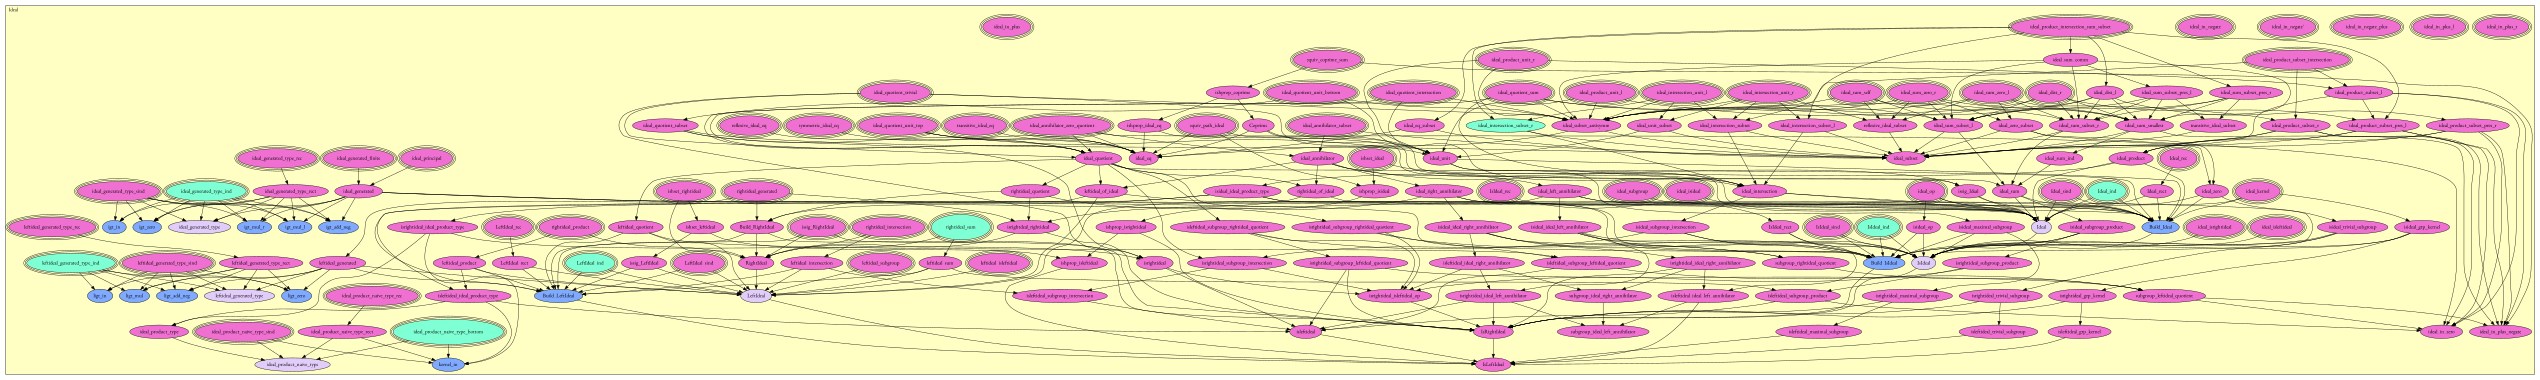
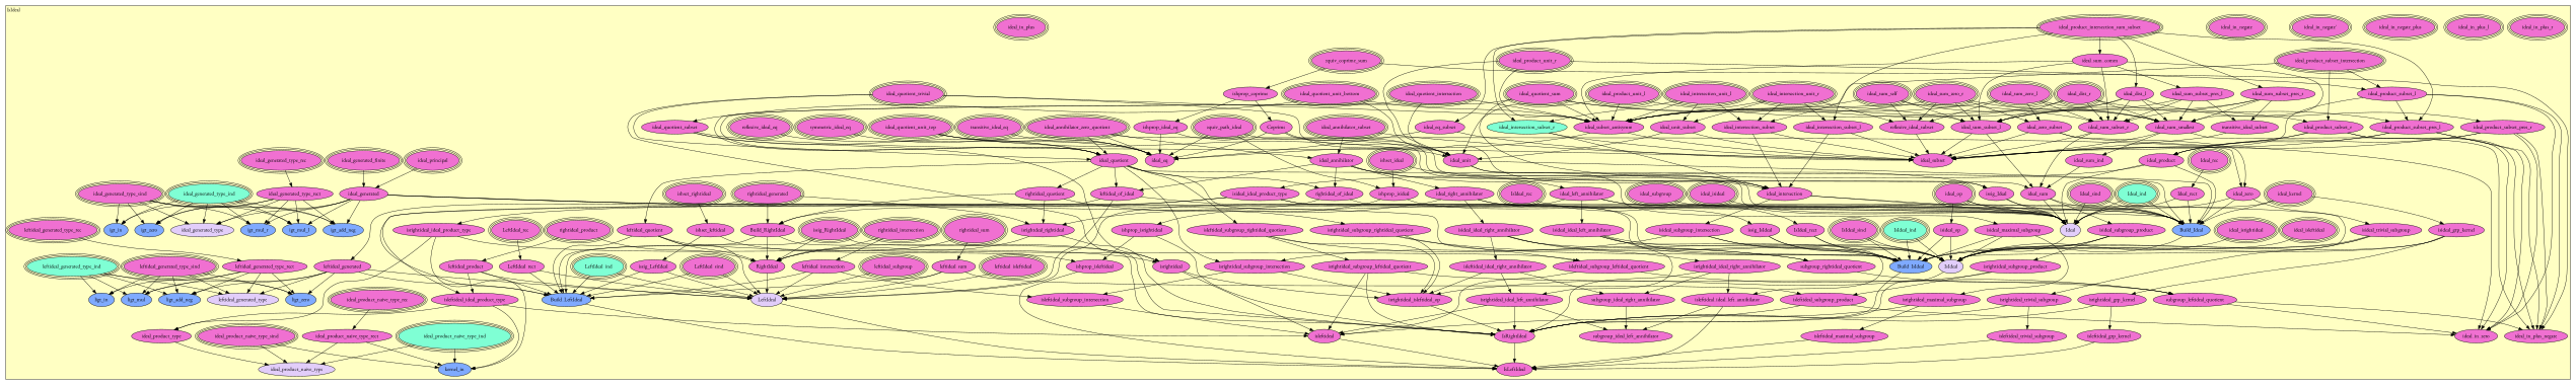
  digraph {
    fontname="EB Garamond"
    node [fillcolor="#F070D1" fontname="EB Garamond" style=filled]
    edge [fontname="EB Garamond"]
    n1 [label=isideal_trivial_subgroup]
    n2 [label=isrightideal_trivial_subgroup]
    n3 [label=ideal_annihilator_zero_quotient peripheries=3]
    n4 [label=isleftideal_trivial_subgroup]
    n5 [label=ideal_annihilator_subset peripheries=3]
    n6 [label=ideal_quotient_intersection peripheries=3]
    n7 [label=ideal_in_plus_r peripheries=3]
    n8 [label=ideal_quotient_sum peripheries=3]
    n9 [label=ideal_in_plus_l peripheries=3]
    n10 [label=ideal_quotient_unit_top peripheries=3]
    n11 [label=ideal_in_negate_plus peripheries=3]
    n12 [label=ideal_quotient_unit_bottom peripheries=3]
    n13 [label=ideal_in_plus_negate]
    n14 [label=ideal_quotient_trivial peripheries=3]
    n15 [label="ideal_in_negate'" peripheries=3]
    n16 [label=ideal_quotient_subset]
    n17 [label=ideal_in_negate peripheries=3]
    n18 [label=ideal_product_intersection_sum_subset peripheries=3]
    n19 [label=ideal_in_plus peripheries=3]
    n20 [label=ideal_intersection_unit_r peripheries=3]
    n21 [label=ideal_in_zero]
    n22 [label=rightideal_of_ideal]
    n23 [label=ideal_intresection_unit_l peripheries=3]
    n24 [label=leftideal_of_ideal]
    n25 [label=ideal_product_unit_r peripheries=3]
    n26 [label=ishset_ideal peripheries=3]
    n27 [label=ideal_product_unit_l peripheries=3]
    n28 [label=ishset_rightideal peripheries=3]
    n29 [label=ideal_sum_zero_r peripheries=3]
    n30 [label=ishset_leftideal]
    n31 [label=ideal_sum_zero_l peripheries=3]
    n32 [label=ishprop_isideal]
    n33 [label=ideal_sum_comm]
    n34 [label=ishprop_isrightideal]
    n35 [label=ideal_dist_r peripheries=3]
    n36 [label=ishprop_isleftideal]
    n37 [label=ideal_dist_l]
    n38 [label=ideal_sum_subset_pres_r]
    n39 [label=ideal_op peripheries=3]
    n40 [label=issig_Ideal]
    n41 [label=ideal_sum_subset_pres_l]
    n42 [label=ideal_sum_self peripheries=3]
    n43 [label=ideal_isideal peripheries=3]
    n44 [label=ideal_sum_smallest]
    n45 [label=ideal_subgroup peripheries=3]
    n46 [label=ideal_product_subset_intersection peripheries=3]
    n47 [label=Ideal_sind peripheries=3]
    n48 [label=ideal_product_subset_pres_r]
    n49 [label=Ideal_rec peripheries=3]
    n50 [label=ideal_product_subset_pres_l]
    n51 [fillcolor="#7FFFD4" label=Ideal_ind peripheries=3]
    n52 [label=ideal_product_subset_r]
    n53 [label=Ideal_rect]
    n54 [fillcolor="#7FAAFF" label=Build_Ideal]
    n55 [label=ideal_product_subset_l]
    n56 [fillcolor="#E2CDFA" label=Ideal]
    n57 [label=ideal_sum_subset_r]
    n58 [label=issig_RightIdeal peripheries=3]
    n59 [label=ideal_sum_subset_l]
    n60 [label=ideal_intersection_subset]
    n61 [label=Build_RightIdeal]
    n62 [label=isrightdeal_rightideal]
    n63 [fillcolor="#7FFFD4" label=ideal_intersection_subset_r]
    n64 [label=ideal_intersection_subset_l]
    n65 [label=RightIdeal]
    n66 [label=issig_LeftIdeal]
    n67 [label=ideal_unit_subset]
    n68 [label=leftideal_isleftideal peripheries=3]
    n69 [label=ideal_zero_subset]
    n70 [label=leftideal_subgroup peripheries=3]
    n71 [label=ideal_subset_antisymm]
    n72 [label=equiv_coprime_sum peripheries=3]
    n73 [label=LeftIdeal_sind peripheries=3]
    n74 [label=ishprop_coprime]
    n75 [label=LeftIdeal_rec peripheries=3]
    n76 [fillcolor="#7FFFD4" label=LeftIdeal_ind peripheries=3]
    n77 [label=Coprime]
    n78 [label=ideal_annihilator]
    n79 [label=LeftIdeal_rect]
    n80 [fillcolor="#7FAAFF" label=Build_LeftIdeal]
    n81 [label=ideal_right_annihilator]
    n82 [fillcolor="#E2CDFA" label=LeftIdeal]
    n83 [label=isideal_ideal_right_annihilator]
    n84 [label=isrightideal_ideal_right_annihilator]
    n85 [label=isideal_op]
+   n86 [label=issig_IsIdeal]
    n87 [label=isleftideal_ideal_right_annihilator]
    n88 [label=subgroup_ideal_right_annihilator]
    n89 [label=ideal_isrightideal peripheries=3]
    n90 [label=ideal_left_annihilator]
    n91 [label=ideal_isleftideal peripheries=3]
    n92 [label=isideal_ideal_left_annihilator]
    n93 [label=IsIdeal_sind peripheries=3]
    n94 [label=isrightideal_ideal_left_annihilator]
    n95 [label=IsIdeal_rec peripheries=3]
    n96 [label=isleftideal_ideal_left_annihilator]
    n97 [fillcolor="#7FFFD4" label=IsIdeal_ind peripheries=3]
    n98 [label=subgroup_ideal_left_annihilator]
    n99 [label=IsIdeal_rect]
    n100 [fillcolor="#7FAAFF" label=Build_IsIdeal]
    n101 [label=ideal_quotient]
    n102 [fillcolor="#E2CDFA" label=IsIdeal]
    n103 [label=rightideal_quotient]
    n104 [label=isrightideal]
    n105 [label=isleftideal_subgroup_rightideal_quotient]
    n106 [label=isrightideal_subgroup_rightideal_quotient]
    n107 [label=isrightideal_isleftideal_op]
    n108 [label=subgroup_rightideal_quotient]
    n109 [label=IsRightIdeal]
    n110 [label=leftideal_quotient]
    n111 [label=isleftideal]
    n112 [label=isrightideal_subgroup_leftideal_quotient]
    n113 [label=IsLeftIdeal]
    n114 [label=isleftideal_subgroup_leftideal_quotient]
    n115 [label=subgroup_leftideal_quotient]
    n116 [label=ideal_eq_subset]
    n117 [label=transitive_ideal_subset]
    n118 [label=reflexive_ideal_subset]
    n119 [label=ideal_subset]
    n120 [label=transitive_ideal_eq peripheries=3]
    n121 [label=symmetric_ideal_eq peripheries=3]
    n122 [label=reflexive_ideal_eq peripheries=3]
    n123 [label=ishprop_ideal_eq]
    n124 [label=equiv_path_ideal peripheries=3]
    n125 [label=ideal_eq]
    n126 [label=ideal_principal peripheries=3]
    n127 [label=ideal_generated_finite peripheries=3]
    n128 [label=ideal_generated]
    n129 [label=ideal_generated_type_sind peripheries=3]
    n130 [label=ideal_generated_type_rec peripheries=3]
    n131 [fillcolor="#7FFFD4" label=ideal_generated_type_ind peripheries=3]
    n132 [label=ideal_generated_type_rect]
    n133 [fillcolor="#7FAAFF" label=igt_mul_r]
    n134 [fillcolor="#7FAAFF" label=igt_mul_l]
    n135 [fillcolor="#7FAAFF" label=igt_add_neg]
    n136 [fillcolor="#7FAAFF" label=igt_zero]
    n137 [fillcolor="#7FAAFF" label=igt_in]
    n138 [fillcolor="#E2CDFA" label=ideal_generated_type]
    n139 [label=rightideal_generated peripheries=3]
    n140 [label=leftideal_generated]
    n141 [label=leftideal_generated_type_sind peripheries=3]
    n142 [label=leftideal_generated_type_rec peripheries=3]
    n143 [fillcolor="#7FFFD4" label=leftideal_generated_type_ind peripheries=3]
    n144 [label=leftideal_generated_type_rect]
    n145 [fillcolor="#7FAAFF" label=ligt_mul]
    n146 [fillcolor="#7FAAFF" label=ligt_add_neg]
    n147 [fillcolor="#7FAAFF" label=ligt_zero]
    n148 [fillcolor="#7FAAFF" label=ligt_in]
    n149 [fillcolor="#E2CDFA" label=leftideal_generated_type]
    n150 [label=ideal_kernel peripheries=3]
    n151 [label=isideal_grp_kernel]
    n152 [label=isrightideal_grp_kernel]
    n153 [label=isleftideal_grp_kernel]
    n154 [label=ideal_product]
    n155 [label=rightideal_product peripheries=3]
    n156 [label=leftideal_product]
    n157 [label=isideal_ideal_product_type]
    n158 [label=isrightideal_ideal_product_type]
    n159 [label=isleftideal_ideal_product_type]
    n160 [label=ideal_product_type]
    n161 [label=ideal_product_naive_type_sind peripheries=3]
    n162 [label=ideal_product_naive_type_rec peripheries=3]
-   n163 [fillcolor="#7FFFD4" label=ideal_product_naive_type_bottom peripheries=3]
+   n163 [fillcolor="#7FFFD4" label=ideal_product_naive_type_ind peripheries=3]
    n164 [label=ideal_product_naive_type_rect]
    n165 [fillcolor="#7FAAFF" label=kernel_in]
    n166 [fillcolor="#E2CDFA" label=ideal_product_naive_type]
    n167 [label=ideal_sum_ind]
    n168 [label=ideal_sum]
-   n169 [fillcolor="#7FFFD4" label=rightideal_sum peripheries=3]
+   n169 [label=rightideal_sum peripheries=3]
    n170 [label=leftideal_sum]
    n171 [label=isideal_subgroup_product]
    n172 [label=isrightideal_subgroup_product]
    n173 [label=isleftideal_subgroup_product]
    n174 [label=ideal_intersection]
    n175 [label=rightideal_intersection peripheries=3]
    n176 [label=leftideal_intersection]
    n177 [label=isideal_subgroup_intersection]
    n178 [label=isrightideal_subgroup_intersection]
    n179 [label=isleftideal_subgroup_intersection]
    n180 [label=ideal_unit]
    n181 [label=isideal_maximal_subgroup]
    n182 [label=isrightideal_maximal_subgroup]
    n183 [label=isleftideal_maximal_subgroup]
    n184 [label=ideal_zero]
    subgraph cluster_1 {
      fillcolor="#FFFFC3"
-     label=Ideal
+     label=IsIdeal
      labeljust=l
      style=filled
      n1
      n2
      n3
      n4
      n5
      n6
      n7
      n8
      n9
      n10
      n11
      n12
      n13
      n14
      n15
      n16
      n17
      n18
      n19
      n20
      n21
      n22
      n23
      n24
      n25
      n26
      n27
      n28
      n29
      n30
      n31
      n32
      n33
      n34
      n35
      n36
      n37
      n38
      n39
      n40
      n41
      n42
      n43
      n44
      n45
      n46
      n47
      n48
      n49
      n50
      n51
      n52
      n53
      n54
      n55
      n56
      n57
      n58
      n59
      n60
      n61
      n62
      n63
      n64
      n65
      n66
      n67
      n68
      n69
      n70
      n71
      n72
      n73
      n74
      n75
      n76
      n77
      n78
      n79
      n80
      n81
      n82
      n83
      n84
      n85
+     n86
      n87
      n88
      n89
      n90
      n91
      n92
      n93
      n94
      n95
      n96
      n97
      n98
      n99
      n100
      n101
      n102
      n103
      n104
      n105
      n106
      n107
      n108
      n109
      n110
      n111
      n112
      n113
      n114
      n115
      n116
      n117
      n118
      n119
      n120
      n121
      n122
      n123
      n124
      n125
      n126
      n127
      n128
      n129
      n130
      n131
      n132
      n133
      n134
      n135
      n136
      n137
      n138
      n139
      n140
      n141
      n142
      n143
      n144
      n145
      n146
      n147
      n148
      n149
      n150
      n151
      n152
      n153
      n154
      n155
      n156
      n157
      n158
      n159
      n160
      n161
      n162
      n163
      n164
      n165
      n166
      n167
      n168
      n169
      n170
      n171
      n172
      n173
      n174
      n175
      n176
      n177
      n178
      n179
      n180
      n181
      n182
      n183
      n184
    }
    n1 -> n2
    n1 -> n100
    n1 -> n102
    n2 -> n4
    n2 -> n109
    n3 -> n78
    n3 -> n101
    n3 -> n125
    n3 -> n184
    n4 -> n113
    n5 -> n78
    n5 -> n119
    n6 -> n71
    n6 -> n101
    n6 -> n174
    n8 -> n57
    n8 -> n59
    n8 -> n71
    n8 -> n101
    n8 -> n174
    n10 -> n101
    n10 -> n125
    n10 -> n180
    n12 -> n16
    n12 -> n71
    n12 -> n180
    n14 -> n71
    n14 -> n101
    n14 -> n104
    n14 -> n180
    n16 -> n101
    n16 -> n104
    n16 -> n119
    n18 -> n33
    n18 -> n37
    n18 -> n38
    n18 -> n50
    n18 -> n63
    n18 -> n64
    n18 -> n116
    n20 -> n60
    n20 -> n64
    n20 -> n67
    n20 -> n71
    n20 -> n118
    n22 -> n56
    n22 -> n61
    n23 -> n60
    n23 -> n63
    n23 -> n67
    n23 -> n71
    n24 -> n56
    n24 -> n80
    n24 -> n82
    n25 -> n55
    n25 -> n71
    n25 -> n180
    n26 -> n32
    n26 -> n40
    n27 -> n52
    n27 -> n71
    n27 -> n180
    n28 -> n30
-   n28 -> n65
+   n110 -> n65
    n29 -> n44
    n29 -> n59
    n29 -> n69
    n29 -> n71
    n29 -> n118
    n30 -> n36
    n30 -> n66
    n31 -> n44
    n31 -> n57
    n31 -> n69
    n31 -> n71
    n31 -> n118
    n32 -> n34
+   n32 -> n86
    n33 -> n41
    n33 -> n44
    n33 -> n57
    n33 -> n59
    n33 -> n71
    n34 -> n36
    n34 -> n109
    n35 -> n44
    n35 -> n50
    n35 -> n57
    n35 -> n59
    n35 -> n71
    n36 -> n113
    n37 -> n44
    n37 -> n48
    n37 -> n57
    n37 -> n59
    n37 -> n71
    n38 -> n44
    n38 -> n57
    n38 -> n59
    n38 -> n117
    n39 -> n54
    n39 -> n56
    n39 -> n85
    n40 -> n54
    n40 -> n56
    n41 -> n44
    n41 -> n57
    n41 -> n59
    n41 -> n117
    n42 -> n44
    n42 -> n59
    n42 -> n71
    n42 -> n118
    n43 -> n56
    n44 -> n13
    n44 -> n119
    n44 -> n167
    n45 -> n56
    n46 -> n52
    n46 -> n55
    n46 -> n60
    n47 -> n54
    n47 -> n56
    n48 -> n13
    n48 -> n21
    n48 -> n119
    n48 -> n154
    n49 -> n53
    n50 -> n13
    n50 -> n21
    n50 -> n119
    n50 -> n154
    n51 -> n54
    n51 -> n56
    n52 -> n13
    n52 -> n21
    n52 -> n119
    n52 -> n154
    n53 -> n54
    n53 -> n56
    n54 -> n102
    n55 -> n13
    n55 -> n21
    n55 -> n50
    n55 -> n119
    n56 -> n102
    n57 -> n119
    n57 -> n168
    n58 -> n65
    n58 -> n80
    n58 -> n109
    n59 -> n119
    n59 -> n168
    n60 -> n119
    n60 -> n174
    n61 -> n65
    n61 -> n80
    n61 -> n109
    n62 -> n65
    n62 -> n109
    n63 -> n119
    n63 -> n174
    n64 -> n119
    n64 -> n174
    n65 -> n82
    n66 -> n80
    n66 -> n82
    n67 -> n119
    n67 -> n180
    n68 -> n82
    n69 -> n21
    n69 -> n119
    n69 -> n184
    n70 -> n82
    n71 -> n119
    n71 -> n125
    n72 -> n13
    n72 -> n74
    n73 -> n80
    n73 -> n82
    n74 -> n77
    n74 -> n123
    n75 -> n79
    n76 -> n80
    n76 -> n82
    n77 -> n125
    n77 -> n168
    n77 -> n180
    n78 -> n22
    n78 -> n24
    n78 -> n81
    n78 -> n90
    n78 -> n174
    n79 -> n80
    n79 -> n82
    n80 -> n113
    n81 -> n54
    n81 -> n56
    n81 -> n62
    n81 -> n83
    n82 -> n113
    n83 -> n84
    n83 -> n87
    n83 -> n100
    n83 -> n102
    n84 -> n88
    n84 -> n96
    n84 -> n109
    n85 -> n100
    n85 -> n102
+   n86 -> n100
+   n86 -> n102
    n87 -> n88
    n87 -> n94
    n87 -> n107
    n88 -> n98
    n89 -> n102
    n90 -> n54
    n90 -> n56
    n90 -> n82
    n90 -> n92
    n91 -> n102
    n92 -> n94
    n92 -> n96
    n92 -> n100
    n92 -> n102
    n93 -> n100
    n93 -> n102
    n94 -> n98
    n94 -> n109
    n94 -> n111
    n95 -> n99
    n96 -> n98
    n96 -> n113
    n97 -> n100
    n97 -> n102
    n99 -> n100
    n99 -> n102
    n100 -> n109
    n101 -> n22
    n101 -> n24
    n101 -> n54
    n101 -> n100
    n101 -> n103
    n101 -> n105
    n101 -> n110
    n101 -> n178
    n102 -> n109
    n103 -> n61
    n103 -> n62
    n103 -> n106
    n104 -> n107
    n104 -> n111
    n105 -> n107
    n105 -> n108
    n105 -> n112
    n106 -> n107
    n106 -> n108
    n106 -> n114
    n107 -> n109
    n108 -> n115
    n109 -> n113
    n110 -> n80
    n110 -> n82
    n110 -> n114
    n111 -> n113
    n112 -> n109
    n112 -> n111
    n112 -> n115
    n114 -> n111
    n114 -> n115
    n115 -> n13
    n115 -> n21
    n116 -> n119
    n116 -> n125
    n117 -> n119
    n118 -> n119
    n120 -> n125
    n121 -> n125
    n122 -> n125
    n123 -> n56
    n123 -> n125
    n124 -> n32
    n124 -> n40
    n124 -> n125
    n126 -> n128
    n127 -> n128
    n128 -> n54
    n128 -> n56
    n128 -> n100
    n128 -> n133
    n128 -> n134
    n128 -> n135
    n128 -> n136
    n128 -> n138
    n129 -> n133
    n129 -> n134
    n129 -> n135
    n129 -> n136
    n129 -> n137
    n129 -> n138
    n130 -> n132
    n131 -> n133
    n131 -> n134
    n131 -> n135
    n131 -> n136
    n131 -> n137
    n131 -> n138
    n132 -> n133
    n132 -> n134
    n132 -> n135
    n132 -> n136
    n132 -> n137
    n132 -> n138
    n139 -> n61
    n139 -> n62
    n139 -> n140
    n140 -> n80
    n140 -> n82
    n140 -> n145
    n140 -> n146
    n140 -> n147
    n140 -> n149
    n141 -> n145
    n141 -> n146
    n141 -> n147
    n141 -> n148
    n141 -> n149
    n142 -> n144
    n143 -> n145
    n143 -> n146
    n143 -> n147
    n143 -> n148
    n143 -> n149
    n144 -> n145
    n144 -> n146
    n144 -> n147
    n144 -> n148
    n144 -> n149
    n150 -> n54
    n150 -> n56
    n150 -> n151
    n151 -> n100
    n151 -> n102
    n151 -> n152
    n152 -> n109
    n152 -> n153
    n153 -> n113
    n154 -> n54
    n154 -> n56
    n154 -> n157
    n155 -> n65
    n155 -> n156
    n156 -> n80
    n156 -> n82
    n156 -> n159
    n157 -> n100
    n157 -> n102
    n157 -> n158
    n157 -> n159
    n158 -> n104
    n158 -> n160
    n158 -> n165
    n159 -> n111
    n159 -> n160
    n159 -> n165
    n160 -> n166
    n161 -> n165
    n161 -> n166
    n162 -> n164
    n163 -> n165
    n163 -> n166
    n164 -> n165
    n164 -> n166
    n167 -> n168
    n168 -> n54
    n168 -> n56
    n168 -> n171
    n169 -> n65
    n169 -> n170
    n170 -> n80
    n170 -> n82
    n170 -> n173
    n171 -> n100
    n171 -> n102
    n171 -> n172
    n172 -> n107
    n172 -> n173
    n173 -> n21
    n173 -> n111
    n174 -> n54
    n174 -> n56
    n174 -> n177
    n175 -> n65
    n175 -> n176
    n176 -> n80
    n176 -> n82
    n176 -> n179
    n177 -> n100
    n177 -> n102
    n177 -> n178
    n178 -> n107
    n178 -> n179
    n179 -> n111
    n180 -> n54
    n180 -> n56
    n180 -> n181
    n181 -> n100
    n181 -> n102
    n181 -> n182
    n182 -> n109
    n182 -> n183
    n183 -> n113
    n184 -> n1
    n184 -> n54
    n184 -> n56
  }
